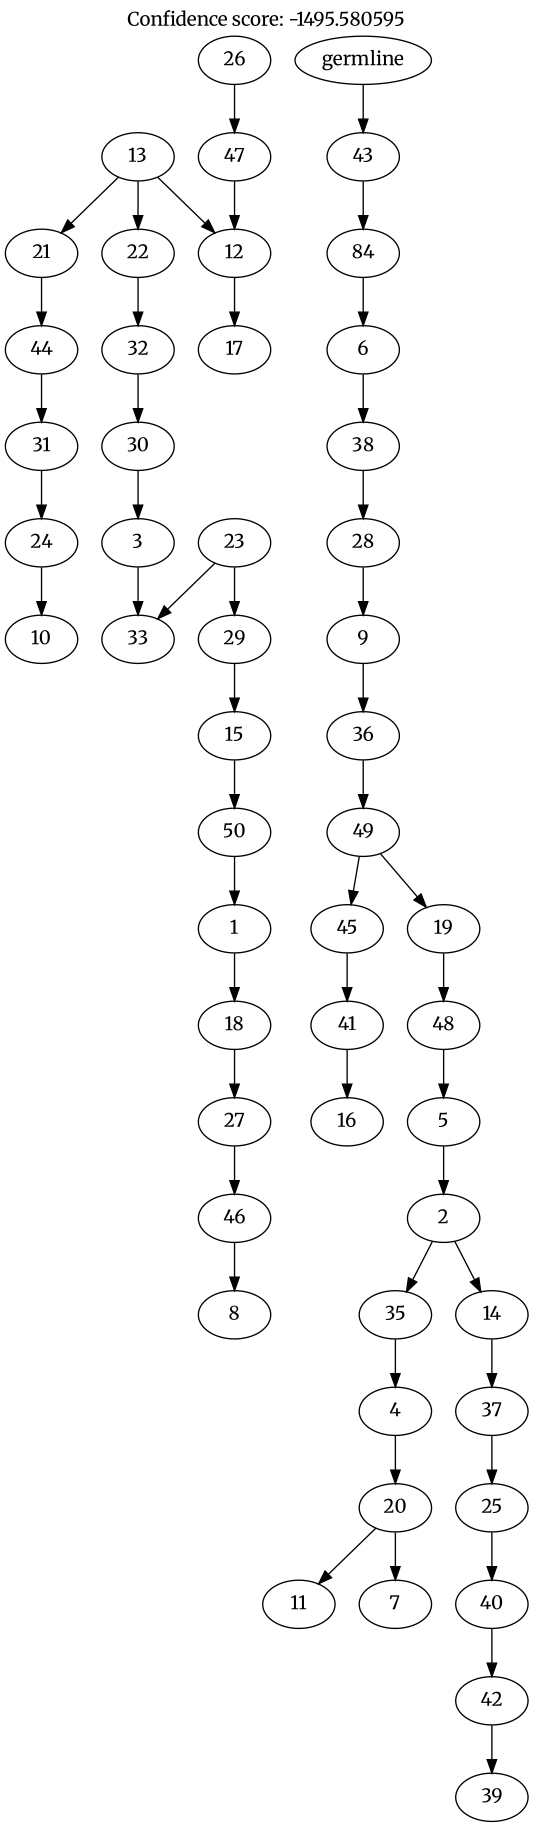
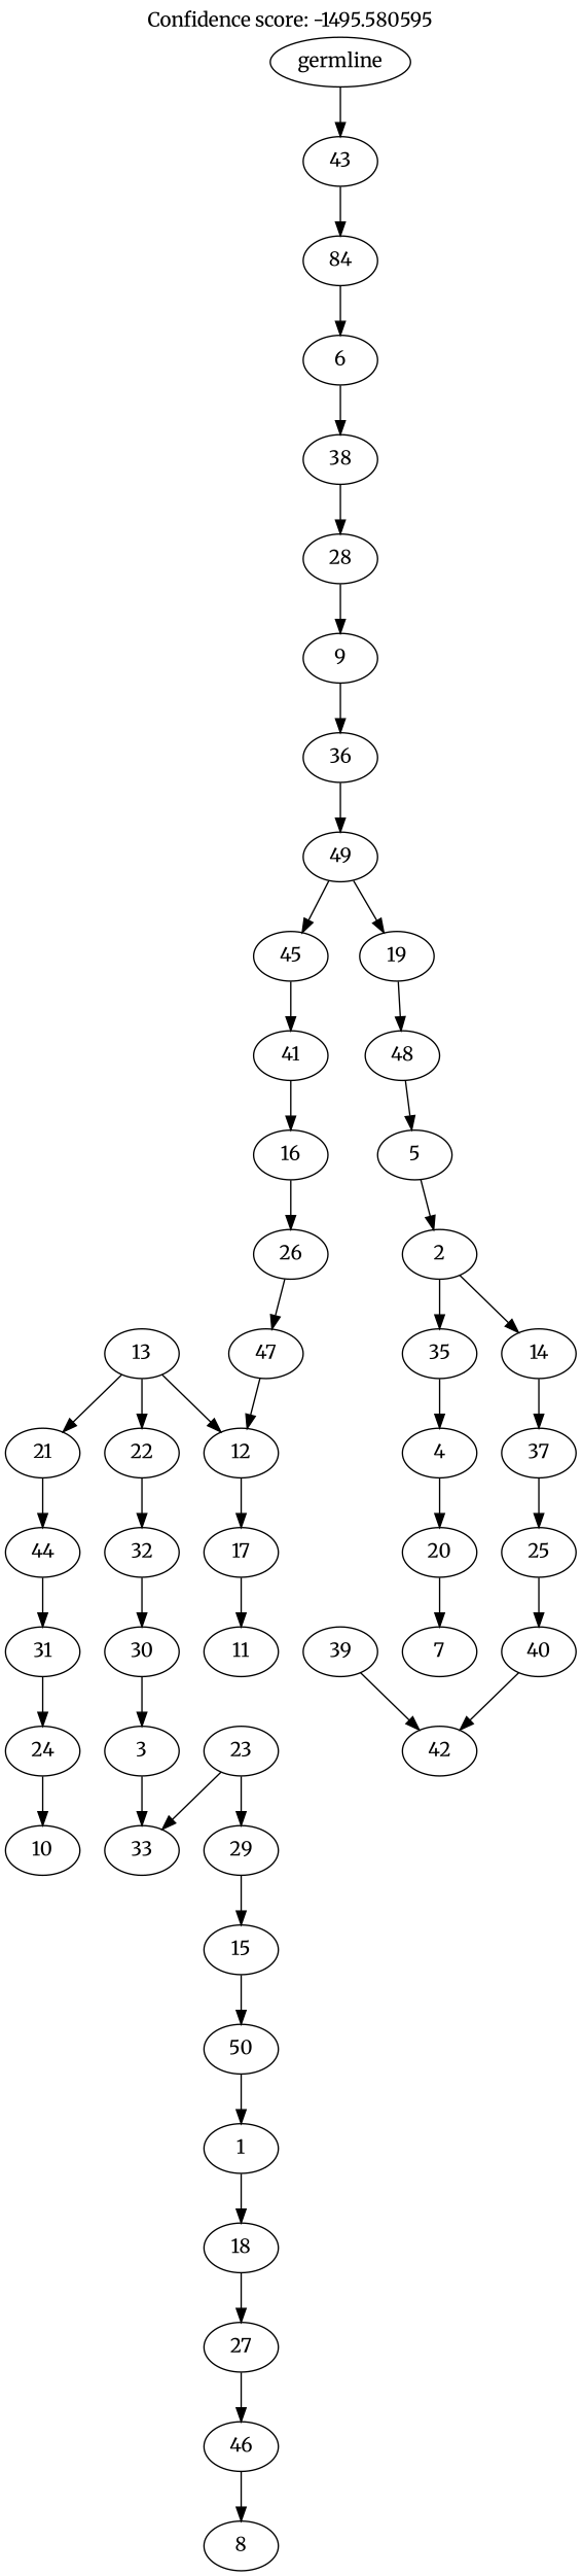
  digraph {
    fontname=Merriweather
    label="Confidence score: -1495.580595"
    labelloc=t
    node [fontname=Merriweather]
    edge [fontname=Merriweather]
    n1 [label=17]
    n2 [label=11]
    n3 [label=24]
    n4 [label=10]
    n5 [label=31]
    n6 [label=44]
    n7 [label=21]
    n8 [label=46]
    n9 [label=8]
    n10 [label=27]
    n11 [label=18]
    n12 [label=1]
    n13 [label=50]
    n14 [label=15]
    n15 [label=29]
    n16 [label=23]
    n17 [label=33]
    n18 [label=3]
    n19 [label=30]
    n20 [label=32]
    n21 [label=22]
    n22 [label=13]
    n23 [label=12]
    n24 [label=47]
    n25 [label=26]
    n26 [label=16]
    n27 [label=41]
    n28 [label=45]
    n29 [label=20]
    n30 [label=7]
    n31 [label=4]
    n32 [label=35]
    n33 [label=42]
    n34 [label=39]
    n35 [label=40]
    n36 [label=25]
    n37 [label=37]
    n38 [label=14]
    n39 [label=2]
    n40 [label=5]
    n41 [label=48]
    n42 [label=19]
    n43 [label=49]
    n44 [label=36]
    n45 [label=9]
    n46 [label=28]
    n47 [label=38]
    n48 [label=6]
    n49 [label=84]
    n50 [label=43]
    n51 [label=germline]
-   n29 -> n2
+   n1 -> n2
    n3 -> n4
    n5 -> n3
    n6 -> n5
    n7 -> n6
    n8 -> n9
    n10 -> n8
    n11 -> n10
    n12 -> n11
    n13 -> n12
    n14 -> n13
    n15 -> n14
    n16 -> n15
    n16 -> n17
    n18 -> n17
    n19 -> n18
    n20 -> n19
    n21 -> n20
    n22 -> n7
    n22 -> n21
    n22 -> n23
    n23 -> n1
    n24 -> n23
    n25 -> n24
+   n26 -> n25
    n27 -> n26
    n28 -> n27
    n29 -> n30
    n31 -> n29
    n32 -> n31
-   n33 -> n34
+   n34 -> n33
    n35 -> n33
    n36 -> n35
    n37 -> n36
    n38 -> n37
    n39 -> n32
    n39 -> n38
    n40 -> n39
    n41 -> n40
    n42 -> n41
    n43 -> n28
    n43 -> n42
    n44 -> n43
    n45 -> n44
    n46 -> n45
    n47 -> n46
    n48 -> n47
    n49 -> n48
    n50 -> n49
    n51 -> n50
  }
